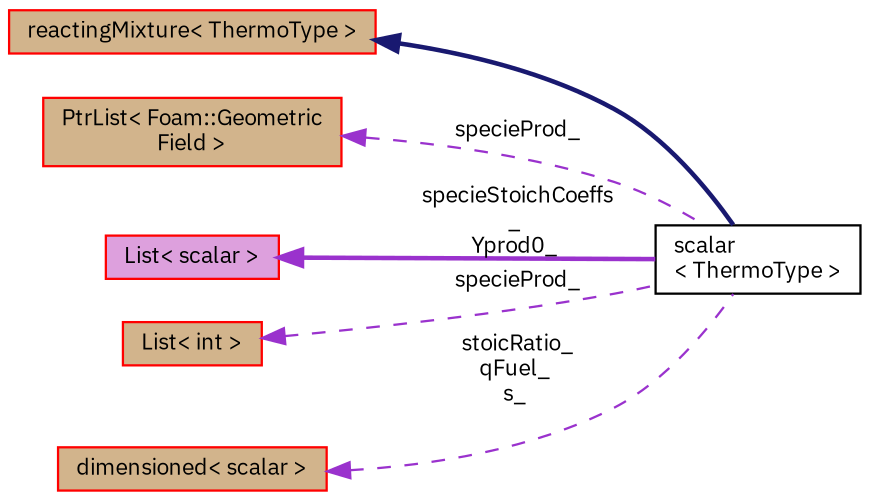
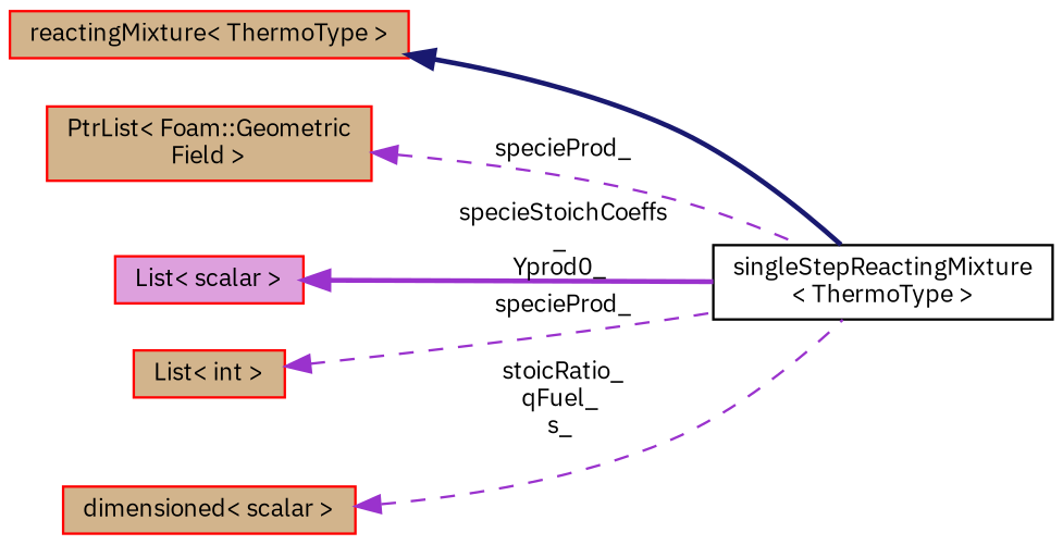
  digraph {
    fontname="IBM Plex Sans"
    rankdir=LR
    node [color=red fillcolor=tan fontname="IBM Plex Sans" fontsize=10 shape=record style=filled]
    edge [color=darkorchid3 dir=back fontname="IBM Plex Sans" fontsize=10 labelfontname=Helvetica labelfontsize=10 style=dashed]
-   n1 [color=black fillcolor=white fontcolor=black height=0.2 label="scalar\l\< ThermoType \>" width=0.4]
+   n1 [color=black fillcolor=white fontcolor=black height=0.2 label="singleStepReactingMixture\l\< ThermoType \>" width=0.4]
    n2 [height=0.2 label="reactingMixture\< ThermoType \>" width=0.4]
    n3 [height=0.2 label="PtrList\< Foam::Geometric\lField \>" width=0.4]
    n4 [fillcolor=plum height=0.2 label="List\< scalar \>" width=0.4]
    n5 [height=0.2 label="List\< int \>" width=0.4]
    n6 [height=0.2 label="dimensioned\< scalar \>" width=0.4]
    n2 -> n1 [color=midnightblue style=bold]
    n3 -> n1 [label=" specieProd_"]
    n4 -> n1 [label=" specieStoichCoeffs\l_\nYprod0_" style=bold]
    n5 -> n1 [label=" specieProd_"]
    n6 -> n1 [label=" stoicRatio_\nqFuel_\ns_"]
  }
